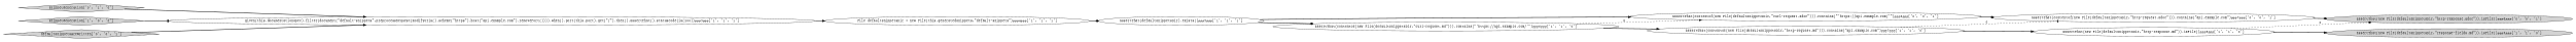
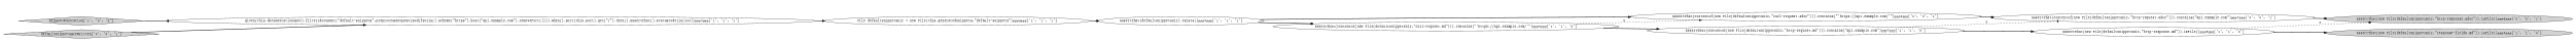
  digraph {
    rankdir=LR
    fontname="Courier Prime"
    node [fillcolor=white shape=ellipse style=filled fontname="Courier Prime"]
    edge [style=bold arrowhead=normal fontname="Courier Prime"]
    n1 [fillcolor=lightgray label="assertThat(new File(defaultSnippetsDir,\"response-fields.md\")).isFile()@@@9@@@['1', '1', '0']"]
-   n2 [fillcolor=lightgray label="snippetGeneration['0', '1', '0']" shape=diamond]
    n3 [label="given(this.documentationSpec).filter(document(\"default-snippets\",preprocessRequest(modifyUris().scheme(\"https\").host(\"api.example.com\").removePort()))).when().port(this.port).get(\"/\").then().assertThat().statusCode(is(200))@@@3@@@['1', '1', '1']"]
    n4 [fillcolor=lightgray label="assertThat(new File(defaultSnippetsDir,\"http-response.adoc\")).isFile()@@@8@@@['0', '0', '1']"]
    n5 [label="assertThat(contentOf(new File(defaultSnippetsDir,\"curl-request.adoc\"))).contains(\"'https://api.example.com/'\")@@@6@@@['0', '0', '1']"]
    n6 [label="assertThat(contentOf(new File(defaultSnippetsDir,\"http-request.adoc\"))).contains(\"api.example.com\")@@@7@@@['0', '0', '1']"]
    n7 [fillcolor=lightgray label="snippetGeneration['1', '0', '0']" shape=diamond]
    n8 [label="assertThat(new File(defaultSnippetsDir,\"http-response.md\")).isFile()@@@8@@@['1', '1', '0']"]
    n9 [label="assertThat(contentOf(new File(defaultSnippetsDir,\"curl-request.md\"))).contains(\"'https://api.example.com/'\")@@@6@@@['1', '1', '0']"]
    n10 [label="assertThat(contentOf(new File(defaultSnippetsDir,\"http-request.md\"))).contains(\"api.example.com\")@@@7@@@['1', '1', '0']"]
    n11 [fillcolor=lightgray label="defaultSnippetsAreWritten['0', '0', '1']" shape=diamond]
    n12 [label="File defaultSnippetsDir = new File(this.generatedSnippets,\"default-snippets\")@@@4@@@['1', '1', '1']"]
    n13 [label="assertThat(defaultSnippetsDir).exists()@@@5@@@['1', '1', '1']"]
-   n2 -> n3
    n3 -> n12
    n5 -> n6 [arrowhead=diamond]
    n6 -> n4 [arrowhead=diamond]
    n7 -> n3 [arrowhead=tee]
    n8 -> n1
    n8 -> n4 [label=0 style=dashed arrowhead=diamond]
    n9 -> n5 [label=0 style=dashed]
    n9 -> n10
    n10 -> n6 [label=0 style=dashed arrowhead=tee]
    n10 -> n8
    n11 -> n3
    n12 -> n13 [arrowhead=diamond]
    n13 -> n5
    n13 -> n9 [arrowhead=diamond]
  }
